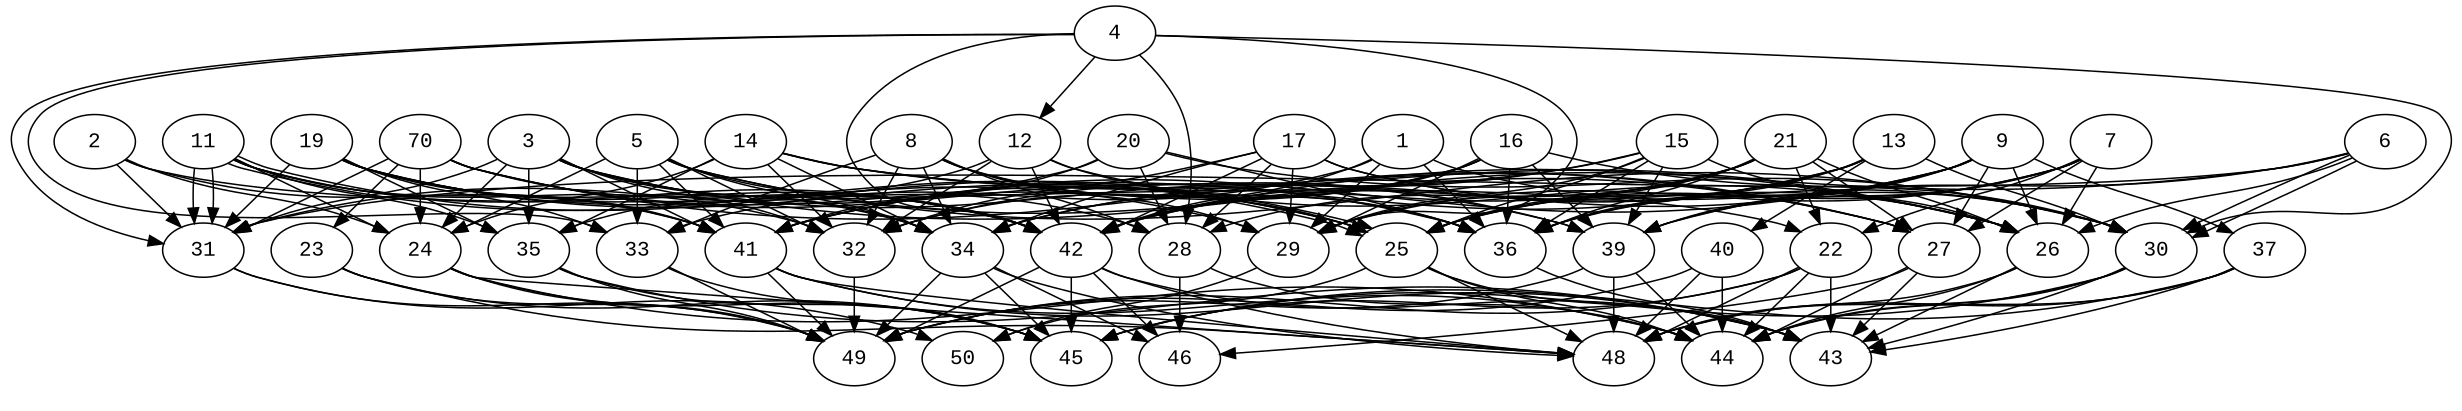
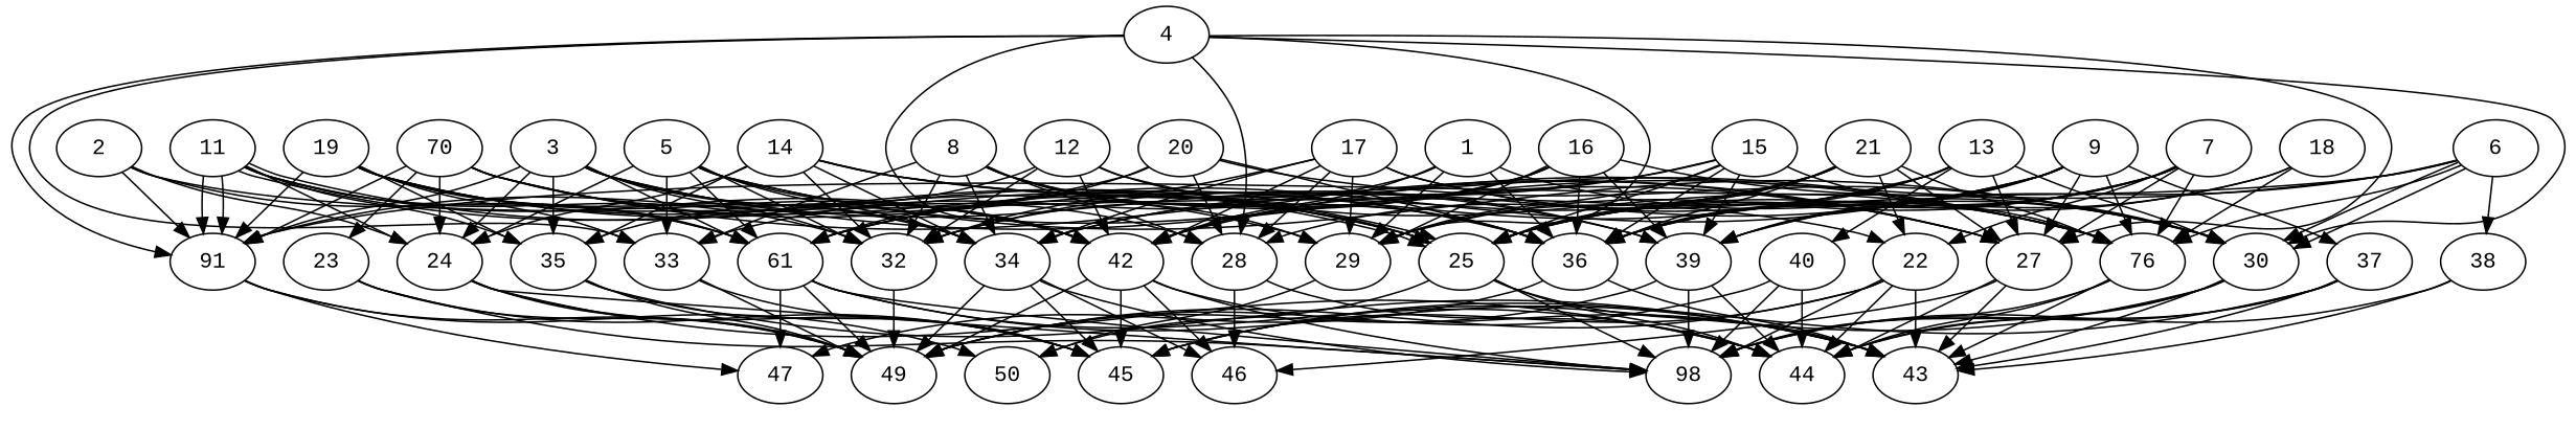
  digraph {
    fontname="Liberation Mono"
    node [alpha=0.05 fontname="Liberation Mono"]
    edge [fontname="Liberation Mono"]
    1 [alpha=0.19 expect_size=51686400]
    29 [alpha=0.20 expect_size=21776384]
    30 [alpha=0.04 expect_size=35931136]
    33 [alpha=0.19 expect_size=30518272]
    36 [alpha=0.02 expect_size=22752256]
    42 [alpha=0.03 expect_size=48269312]
    50 [alpha=0.03 expect_size=9347072]
    43 [alpha=0.17 expect_size=16609280]
    44 [alpha=0.03 expect_size=13737984]
    45 [alpha=0.17 expect_size=46370816]
-   48 [alpha=0.20 expect_size=30158848]
+   48 [alpha=0.20 expect_size=30158848 label=98]
    49 [expect_size=51432448]
+   47 [alpha=0.02 expect_size=24924160]
    46 [expect_size=21003264]
    2 [alpha=0.15 expect_size=14253056]
    22 [alpha=0.08 expect_size=51345408]
    24 [alpha=0.07 expect_size=34632704]
-   31 [alpha=0.07 expect_size=48839680]
-   41 [alpha=0.08 expect_size=32156672]
+   31 [alpha=0.07 expect_size=48839680 label=91]
+   41 [alpha=0.08 expect_size=32156672 label=61]
    3 [alpha=0.10 expect_size=22096896]
-   26 [alpha=0.19 expect_size=37778432]
+   26 [alpha=0.19 expect_size=37778432 label=76]
    28 [alpha=0.17 expect_size=9684992]
    32 [alpha=0.07 expect_size=12574720]
    34 [alpha=0.14 expect_size=25153536]
    35 [alpha=0.09 expect_size=40517632]
    39 [alpha=0.02 expect_size=22344704]
    4 [alpha=0.18 expect_size=49280000]
    27 [alpha=0.04 expect_size=24375296]
    5 [alpha=0.17 expect_size=45754368]
    6 [alpha=0.11 expect_size=6341632]
+   38 [alpha=0.09 expect_size=29248512]
    7 [alpha=0.18 expect_size=48990208]
    25 [alpha=0.12 expect_size=24451072]
    8 [alpha=0.00 expect_size=24699904]
    9 [alpha=0.10 expect_size=27749376]
    37 [alpha=0.02 expect_size=20142080]
    n37 [alpha=0.09 expect_size=9374720 label=70]
    23 [alpha=0.18 expect_size=48660480]
    11 [alpha=0.13 expect_size=47691776]
    12 [alpha=0.19 expect_size=45949952]
    13 [alpha=0.14 expect_size=34618368]
    40 [alpha=0.12 expect_size=21937152]
    14 [alpha=0.16 expect_size=11956224]
    15 [alpha=0.06 expect_size=6110208]
    16 [alpha=0.14 expect_size=45345792]
    17 [alpha=0.14 expect_size=24452096]
+   18 [expect_size=19970048]
    19 [alpha=0.06 expect_size=20213760]
    20 [expect_size=44396544]
    21 [expect_size=19548160]
    1 -> 29
    1 -> 30
    1 -> 33
    1 -> 36
    1 -> 42
    29 -> 50
    30 -> 43
    30 -> 44
    30 -> 45
    30 -> 48
    33 -> 45
    33 -> 49
    36 -> 43
+   36 -> 47
    42 -> 43
    42 -> 45
    42 -> 48
    42 -> 49
    42 -> 46
    2 -> 22
    2 -> 24
    2 -> 31
    2 -> 41
    22 -> 43
    22 -> 44
    22 -> 45
    22 -> 48
    22 -> 49
    24 -> 44
    24 -> 45
    24 -> 48
    24 -> 49
    31 -> 50
    31 -> 49
+   31 -> 47
    41 -> 43
    41 -> 44
    41 -> 48
    41 -> 49
+   41 -> 47
    3 -> 24
    3 -> 31
    3 -> 41
    3 -> 26
    3 -> 28
    3 -> 32
    3 -> 34
    3 -> 35
    3 -> 39
    26 -> 43
    26 -> 44
    26 -> 48
    28 -> 44
    28 -> 46
    32 -> 49
    34 -> 45
    34 -> 48
    34 -> 49
    34 -> 46
    35 -> 43
    35 -> 45
    35 -> 49
    39 -> 44
    39 -> 48
    39 -> 49
    4 -> 29
    4 -> 30
    4 -> 33
    4 -> 42
    4 -> 31
    4 -> 28
-   4 -> 12
+   4 -> 27
    27 -> 43
    27 -> 44
    27 -> 46
    5 -> 30
    5 -> 33
    5 -> 42
    5 -> 24
    5 -> 41
    5 -> 32
    5 -> 34
    5 -> 27
    6 -> 30
    6 -> 30
    6 -> 42
    6 -> 31
    6 -> 26
    6 -> 39
+   6 -> 38
+   38 -> 43
+   38 -> 48
    7 -> 29
    7 -> 36
    7 -> 22
    7 -> 26
    7 -> 39
    7 -> 27
    7 -> 25
    25 -> 50
    25 -> 43
    25 -> 44
    25 -> 48
    8 -> 29
    8 -> 33
    8 -> 36
    8 -> 28
    8 -> 32
    8 -> 34
    8 -> 25
    9 -> 36
    9 -> 41
    9 -> 26
    9 -> 34
    9 -> 39
    9 -> 27
    9 -> 25
    9 -> 37
    37 -> 43
    37 -> 44
    37 -> 45
    37 -> 48
    n37 -> 36
    n37 -> 42
    n37 -> 24
    n37 -> 31
    n37 -> 27
    n37 -> 25
    n37 -> 23
    23 -> 45
    23 -> 48
    23 -> 49
    11 -> 42
    11 -> 24
    11 -> 31
    11 -> 31
    11 -> 41
    11 -> 32
    11 -> 35
    11 -> 25
    11 -> 25
    12 -> 36
    12 -> 42
    12 -> 26
    12 -> 32
    12 -> 35
    13 -> 30
    13 -> 36
-   13 -> 42
+   13 -> 27
    13 -> 41
    13 -> 25
    13 -> 40
    40 -> 44
    40 -> 48
    40 -> 49
    14 -> 24
    14 -> 26
    14 -> 32
    14 -> 34
    14 -> 35
    14 -> 39
    14 -> 27
    15 -> 29
    15 -> 36
    15 -> 42
    15 -> 26
    15 -> 32
    15 -> 39
    15 -> 25
    16 -> 29
    16 -> 30
    16 -> 36
    16 -> 42
    16 -> 41
    16 -> 32
    16 -> 39
    17 -> 29
    17 -> 30
    17 -> 42
    17 -> 26
    17 -> 28
    17 -> 32
    17 -> 34
+   18 -> 36
+   18 -> 26
+   18 -> 25
    19 -> 29
    19 -> 33
    19 -> 42
    19 -> 31
    19 -> 41
    19 -> 34
    19 -> 35
    19 -> 25
    20 -> 30
    20 -> 36
    20 -> 31
    20 -> 41
    20 -> 28
    21 -> 29
    21 -> 36
    21 -> 22
    21 -> 26
    21 -> 28
    21 -> 34
    21 -> 27
    21 -> 25
  }
